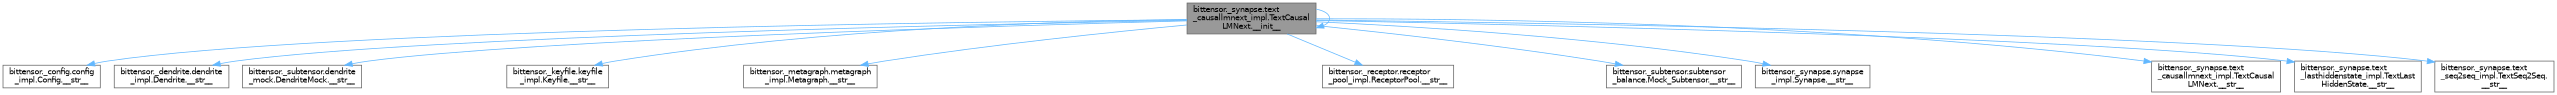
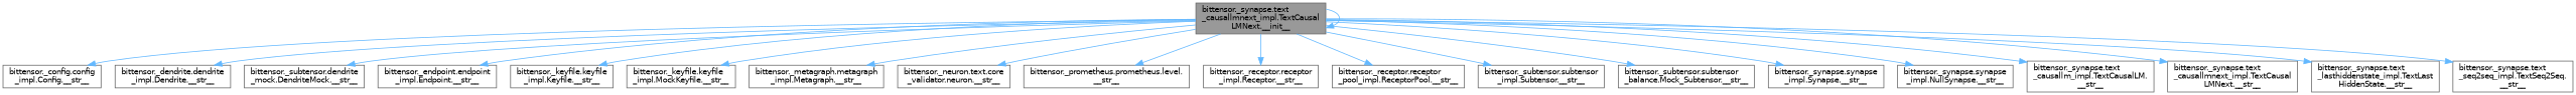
  digraph {
    rankdir=TB
    node [color=grey40 fillcolor=white fontname=Helvetica fontsize=10 shape=box style=filled]
    edge [color=steelblue1 fontname=Helvetica fontsize=10 labelfontname=Helvetica labelfontsize=10 style=solid]
    n1 [color=gray40 fillcolor=grey60 fontcolor=black height=0.2 label="bittensor._synapse.text\l_causallmnext_impl.TextCausal\lLMNext.__init__" width=0.4]
    n2 [height=0.2 label="bittensor._config.config\l_impl.Config.__str__" width=0.4]
    n3 [height=0.2 label="bittensor._dendrite.dendrite\l_impl.Dendrite.__str__" width=0.4]
    n4 [height=0.2 label="bittensor._subtensor.dendrite\l_mock.DendriteMock.__str__" width=0.4]
+   n5 [height=0.2 label="bittensor._endpoint.endpoint\l_impl.Endpoint.__str__" width=0.4]
    n6 [height=0.2 label="bittensor._keyfile.keyfile\l_impl.Keyfile.__str__" width=0.4]
+   n7 [height=0.2 label="bittensor._keyfile.keyfile\l_impl.MockKeyfile.__str__" width=0.4]
    n8 [height=0.2 label="bittensor._metagraph.metagraph\l_impl.Metagraph.__str__" width=0.4]
+   n9 [height=0.2 label="bittensor._neuron.text.core\l_validator.neuron.__str__" width=0.4]
+   n10 [height=0.2 label="bittensor._prometheus.prometheus.level.\l__str__" width=0.4]
+   n11 [height=0.2 label="bittensor._receptor.receptor\l_impl.Receptor.__str__" width=0.4]
    n12 [height=0.2 label="bittensor._receptor.receptor\l_pool_impl.ReceptorPool.__str__" width=0.4]
+   n13 [height=0.2 label="bittensor._subtensor.subtensor\l_impl.Subtensor.__str__" width=0.4]
    n14 [height=0.2 label="bittensor._subtensor.subtensor\l_balance.Mock_Subtensor.__str__" width=0.4]
    n15 [height=0.2 label="bittensor._synapse.synapse\l_impl.Synapse.__str__" width=0.4]
+   n16 [height=0.2 label="bittensor._synapse.synapse\l_impl.NullSynapse.__str__" width=0.4]
+   n17 [height=0.2 label="bittensor._synapse.text\l_causallm_impl.TextCausalLM.\l__str__" width=0.4]
    n18 [height=0.2 label="bittensor._synapse.text\l_causallmnext_impl.TextCausal\lLMNext.__str__" width=0.4]
    n19 [height=0.2 label="bittensor._synapse.text\l_lasthiddenstate_impl.TextLast\lHiddenState.__str__" width=0.4]
    n20 [height=0.2 label="bittensor._synapse.text\l_seq2seq_impl.TextSeq2Seq.\l__str__" width=0.4]
    n1 -> n1
    n1 -> n2
    n1 -> n3
    n1 -> n4
+   n1 -> n5
    n1 -> n6
+   n1 -> n7
    n1 -> n8
+   n1 -> n9
+   n1 -> n10
+   n1 -> n11
    n1 -> n12
+   n1 -> n13
    n1 -> n14
    n1 -> n15
+   n1 -> n16
+   n1 -> n17
    n1 -> n18
    n1 -> n19
    n1 -> n20
  }
